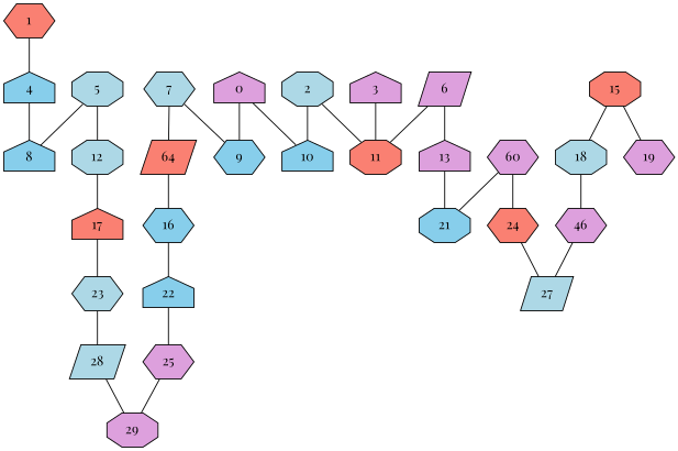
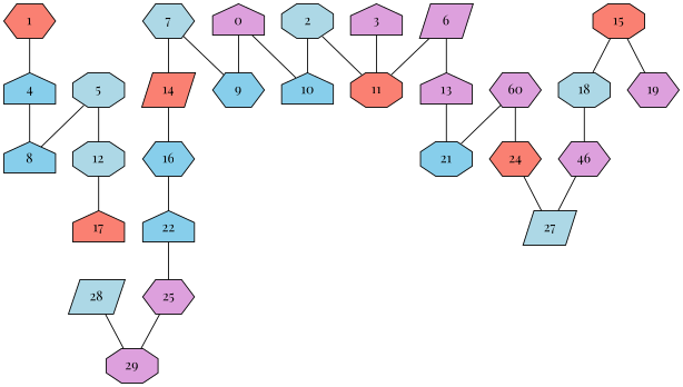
  strict graph {
    fontname="Playfair Display"
    node [fillcolor=plum fontname="Playfair Display" shape=hexagon style=filled]
    edge [fontname="Playfair Display"]
    1 [fillcolor=salmon]
    4 [fillcolor=skyblue shape=house]
    8 [fillcolor=skyblue shape=house]
    5 [fillcolor=lightblue shape=octagon]
    12 [fillcolor=lightblue shape=octagon]
    17 [fillcolor=salmon shape=house]
-   23 [fillcolor=lightblue]
    28 [fillcolor=lightblue shape=parallelogram]
    29 [shape=octagon]
    25
    22 [fillcolor=skyblue shape=house]
    16 [fillcolor=skyblue]
-   14 [fillcolor=salmon shape=parallelogram label=64]
+   14 [fillcolor=salmon shape=parallelogram]
    7 [fillcolor=lightblue]
    9 [fillcolor=skyblue]
    0 [shape=house]
    10 [fillcolor=skyblue shape=house]
    2 [fillcolor=lightblue shape=octagon]
    11 [fillcolor=salmon shape=octagon]
    6 [shape=parallelogram]
    13 [shape=house]
    21 [fillcolor=skyblue shape=octagon]
    n23 [label=60]
    24 [fillcolor=salmon]
    27 [fillcolor=lightblue shape=parallelogram]
    n26 [label=46]
    18 [fillcolor=lightblue shape=octagon]
    15 [fillcolor=salmon shape=octagon]
    19
    3 [shape=house]
    1 -- 4
    4 -- 8
    5 -- 8
    5 -- 12
    12 -- 17
-   17 -- 23
-   23 -- 28
    28 -- 29
    25 -- 29
    22 -- 25
    16 -- 22
    14 -- 16
    7 -- 14
    7 -- 9
    0 -- 9
    0 -- 10
    2 -- 10
    2 -- 11
    6 -- 11
    6 -- 13
    13 -- 21
    n23 -- 21
    n23 -- 24
    24 -- 27
    n26 -- 27
    18 -- n26
    15 -- 18
    15 -- 19
    3 -- 11
  }
